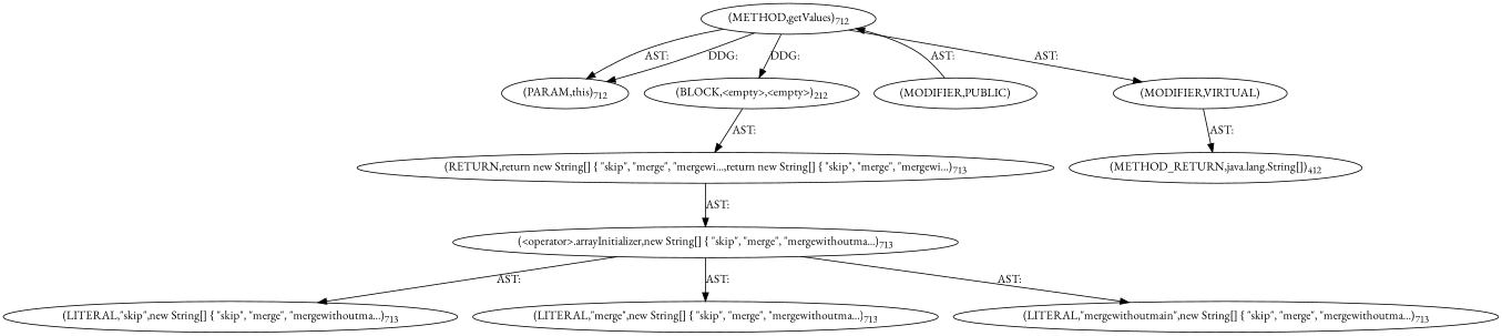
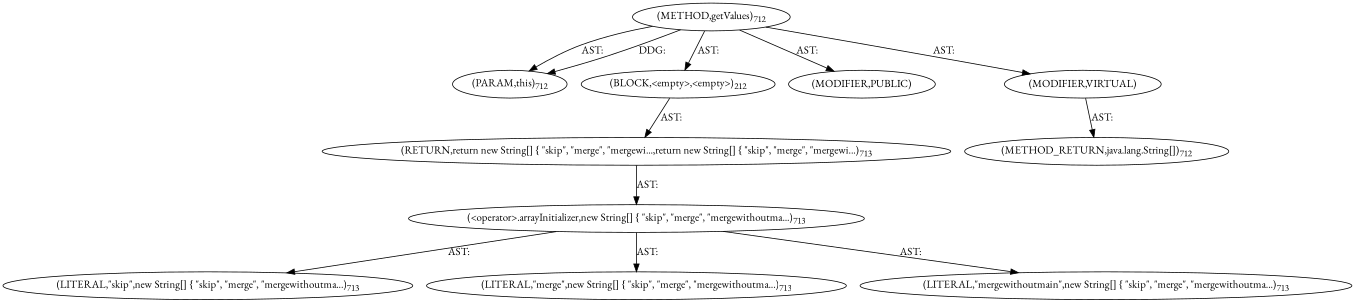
  digraph {
    fontname="EB Garamond"
    node [fontname="EB Garamond"]
    edge [fontname="EB Garamond"]
    n1 [label=<(METHOD,getValues)<SUB>712</SUB>>]
    n2 [label=<(PARAM,this)<SUB>712</SUB>>]
    n3 [label=<(BLOCK,&lt;empty&gt;,&lt;empty&gt;)<SUB>212</SUB>>]
    n4 [label=<(MODIFIER,PUBLIC)>]
    n5 [label=<(MODIFIER,VIRTUAL)>]
    n6 [label=<(RETURN,return new String[] { &quot;skip&quot;, &quot;merge&quot;, &quot;mergewi...,return new String[] { &quot;skip&quot;, &quot;merge&quot;, &quot;mergewi...)<SUB>713</SUB>>]
-   n7 [label=<(METHOD_RETURN,java.lang.String[])<SUB>412</SUB>>]
+   n7 [label=<(METHOD_RETURN,java.lang.String[])<SUB>712</SUB>>]
    n8 [label=<(&lt;operator&gt;.arrayInitializer,new String[] { &quot;skip&quot;, &quot;merge&quot;, &quot;mergewithoutma...)<SUB>713</SUB>>]
    n9 [label=<(LITERAL,&quot;skip&quot;,new String[] { &quot;skip&quot;, &quot;merge&quot;, &quot;mergewithoutma...)<SUB>713</SUB>>]
    n10 [label=<(LITERAL,&quot;merge&quot;,new String[] { &quot;skip&quot;, &quot;merge&quot;, &quot;mergewithoutma...)<SUB>713</SUB>>]
    n11 [label=<(LITERAL,&quot;mergewithoutmain&quot;,new String[] { &quot;skip&quot;, &quot;merge&quot;, &quot;mergewithoutma...)<SUB>713</SUB>>]
    n1 -> n2 [label="AST: "]
    n1 -> n2 [label="DDG: "]
-   n1 -> n3 [label="DDG: "]
-   n4 -> n1 [label="AST: "]
+   n1 -> n3 [label="AST: "]
+   n1 -> n4 [label="AST: "]
    n1 -> n5 [label="AST: "]
    n3 -> n6 [label="AST: "]
    n5 -> n7 [label="AST: "]
    n6 -> n8 [label="AST: "]
    n8 -> n9 [label="AST: "]
    n8 -> n10 [label="AST: "]
    n8 -> n11 [label="AST: "]
  }
